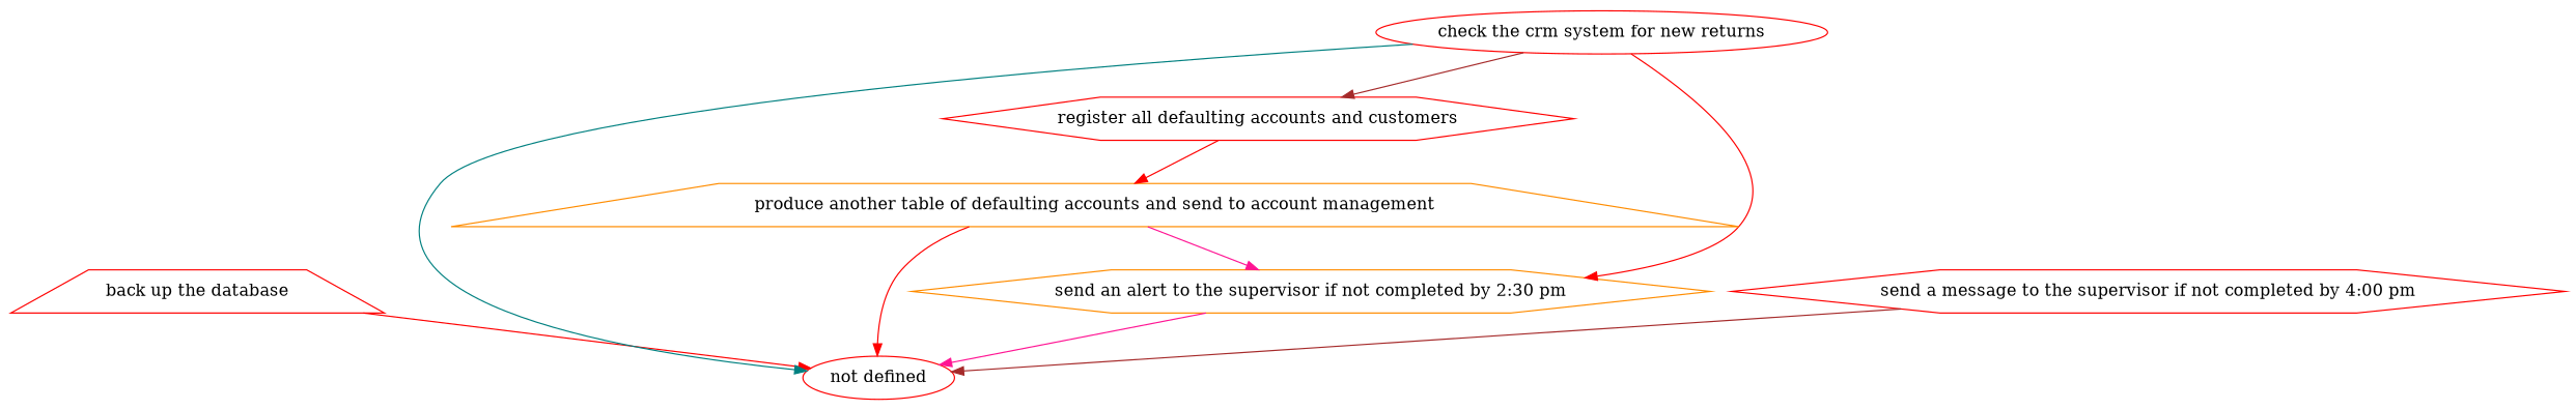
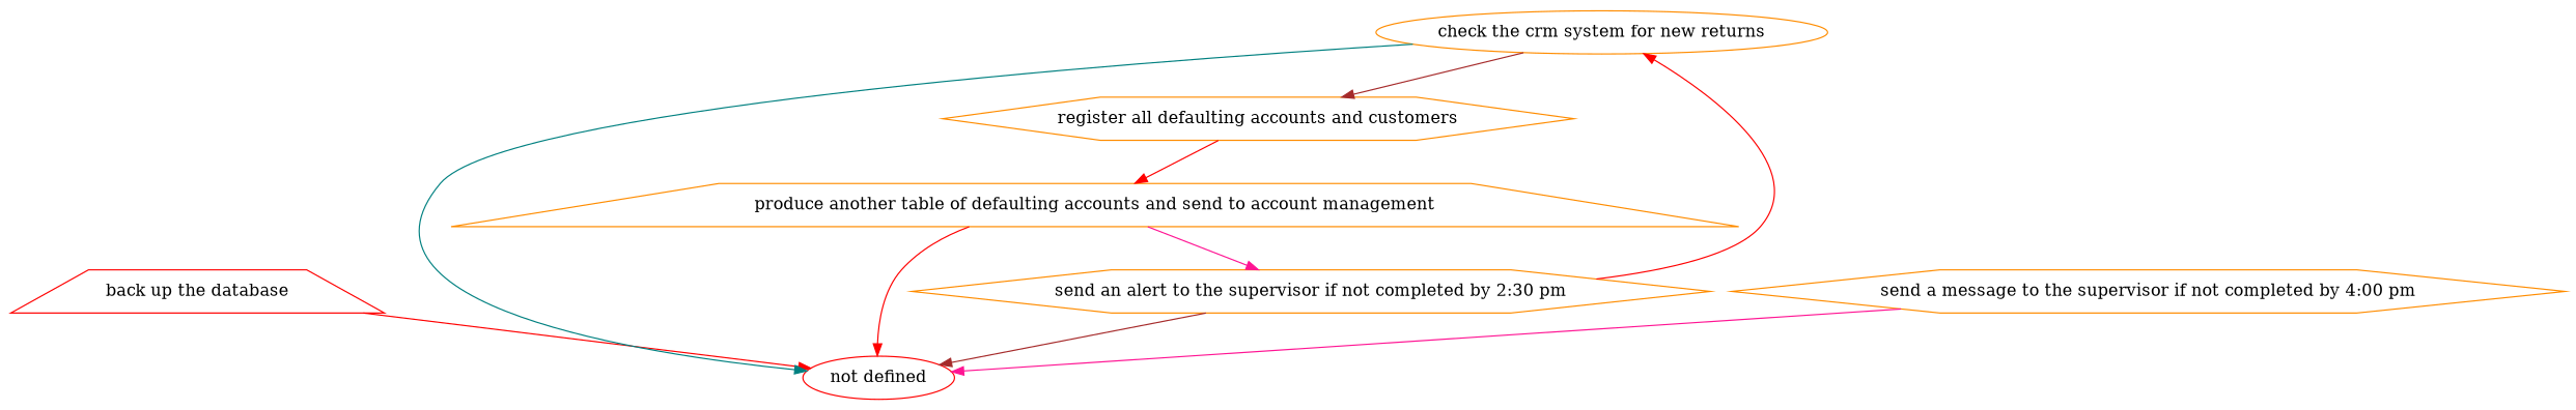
  strict digraph {
    node [color=red shape=hexagon]
    edge [attrs="{'type': 'actor performer', 'label': 'actor performer'}" color=red]
    "back up the database" [attrs="{'type': 'Activity', 'label': 'back up the database'}" shape=trapezium]
    "not defined" [attrs="{'type': 'Actor', 'label': 'not defined'}" shape=ellipse]
-   "check the crm system for new returns" [attrs="{'type': 'Activity', 'label': 'check the crm system for new returns'}" shape=ellipse]
-   "register all defaulting accounts and customers" [attrs="{'type': 'Activity', 'label': 'register all defaulting accounts and customers'}"]
+   "check the crm system for new returns" [attrs="{'type': 'Activity', 'label': 'check the crm system for new returns'}" color=darkorange shape=ellipse]
+   "register all defaulting accounts and customers" [attrs="{'type': 'Activity', 'label': 'register all defaulting accounts and customers'}" color=darkorange]
    "produce another table of defaulting accounts and send to account management" [attrs="{'type': 'Activity', 'label': 'produce another table of defaulting accounts and send to account management'}" color=darkorange shape=trapezium]
    "send an alert to the supervisor if not completed by 2:30 pm" [attrs="{'type': 'Activity', 'label': 'send an alert to the supervisor if not completed by 2:30 pm'}" color=darkorange]
-   "send a message to the supervisor if not completed by 4:00 pm" [attrs="{'type': 'Activity', 'label': 'send a message to the supervisor if not completed by 4:00 pm'}"]
+   "send a message to the supervisor if not completed by 4:00 pm" [attrs="{'type': 'Activity', 'label': 'send a message to the supervisor if not completed by 4:00 pm'}" color=darkorange]
    "back up the database" -> "not defined"
    "check the crm system for new returns" -> "not defined" [color=teal]
    "check the crm system for new returns" -> "register all defaulting accounts and customers" [attrs="{'type': 'flow', 'label': 'flow'}" color=brown]
    "register all defaulting accounts and customers" -> "produce another table of defaulting accounts and send to account management" [attrs="{'type': 'flow', 'label': 'flow'}"]
    "produce another table of defaulting accounts and send to account management" -> "not defined"
    "produce another table of defaulting accounts and send to account management" -> "send an alert to the supervisor if not completed by 2:30 pm" [attrs="{'type': 'flow', 'label': 'flow'}" color=deeppink]
-   "send an alert to the supervisor if not completed by 2:30 pm" -> "not defined" [color=deeppink]
-   "check the crm system for new returns" -> "send an alert to the supervisor if not completed by 2:30 pm" [attrs="{'type': 'flow', 'label': 'flow'}"]
-   "send a message to the supervisor if not completed by 4:00 pm" -> "not defined" [color=brown]
+   "send an alert to the supervisor if not completed by 2:30 pm" -> "not defined" [color=brown]
+   "send an alert to the supervisor if not completed by 2:30 pm" -> "check the crm system for new returns" [attrs="{'type': 'flow', 'label': 'flow'}"]
+   "send a message to the supervisor if not completed by 4:00 pm" -> "not defined" [color=deeppink]
  }
